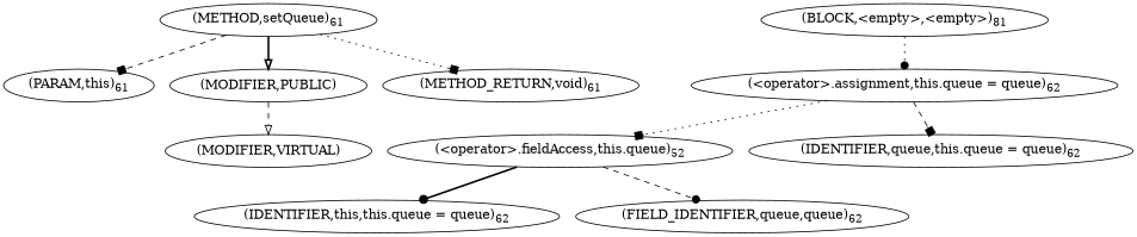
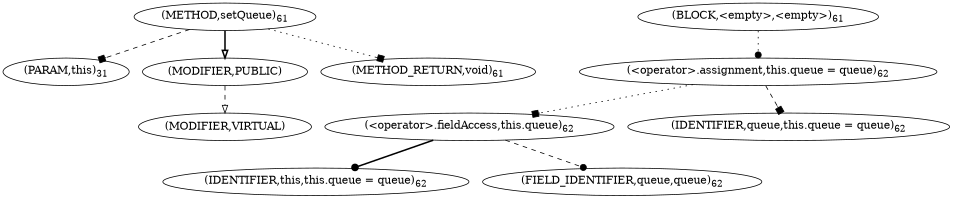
  digraph {
    edge [arrowhead=box style=dashed]
    n1 [label=<(METHOD,setQueue)<SUB>61</SUB>>]
-   n2 [label=<(PARAM,this)<SUB>61</SUB>>]
+   n2 [label=<(PARAM,this)<SUB>31</SUB>>]
    n3 [label=<(MODIFIER,PUBLIC)>]
    n4 [label=<(METHOD_RETURN,void)<SUB>61</SUB>>]
-   n5 [label=<(BLOCK,&lt;empty&gt;,&lt;empty&gt;)<SUB>81</SUB>>]
+   n5 [label=<(BLOCK,&lt;empty&gt;,&lt;empty&gt;)<SUB>61</SUB>>]
    n6 [label=<(&lt;operator&gt;.assignment,this.queue = queue)<SUB>62</SUB>>]
    n7 [label=<(MODIFIER,VIRTUAL)>]
-   n8 [label=<(&lt;operator&gt;.fieldAccess,this.queue)<SUB>52</SUB>>]
+   n8 [label=<(&lt;operator&gt;.fieldAccess,this.queue)<SUB>62</SUB>>]
    n9 [label=<(IDENTIFIER,queue,this.queue = queue)<SUB>62</SUB>>]
    n10 [label=<(IDENTIFIER,this,this.queue = queue)<SUB>62</SUB>>]
    n11 [label=<(FIELD_IDENTIFIER,queue,queue)<SUB>62</SUB>>]
    n1 -> n2
    n1 -> n3 [arrowhead=onormal style=bold]
    n1 -> n4 [style=dotted]
    n3 -> n7 [arrowhead=onormal]
    n5 -> n6 [arrowhead=dot style=dotted]
    n6 -> n8 [style=dotted]
    n6 -> n9
    n8 -> n10 [arrowhead=dot style=bold]
    n8 -> n11 [arrowhead=dot]
  }
